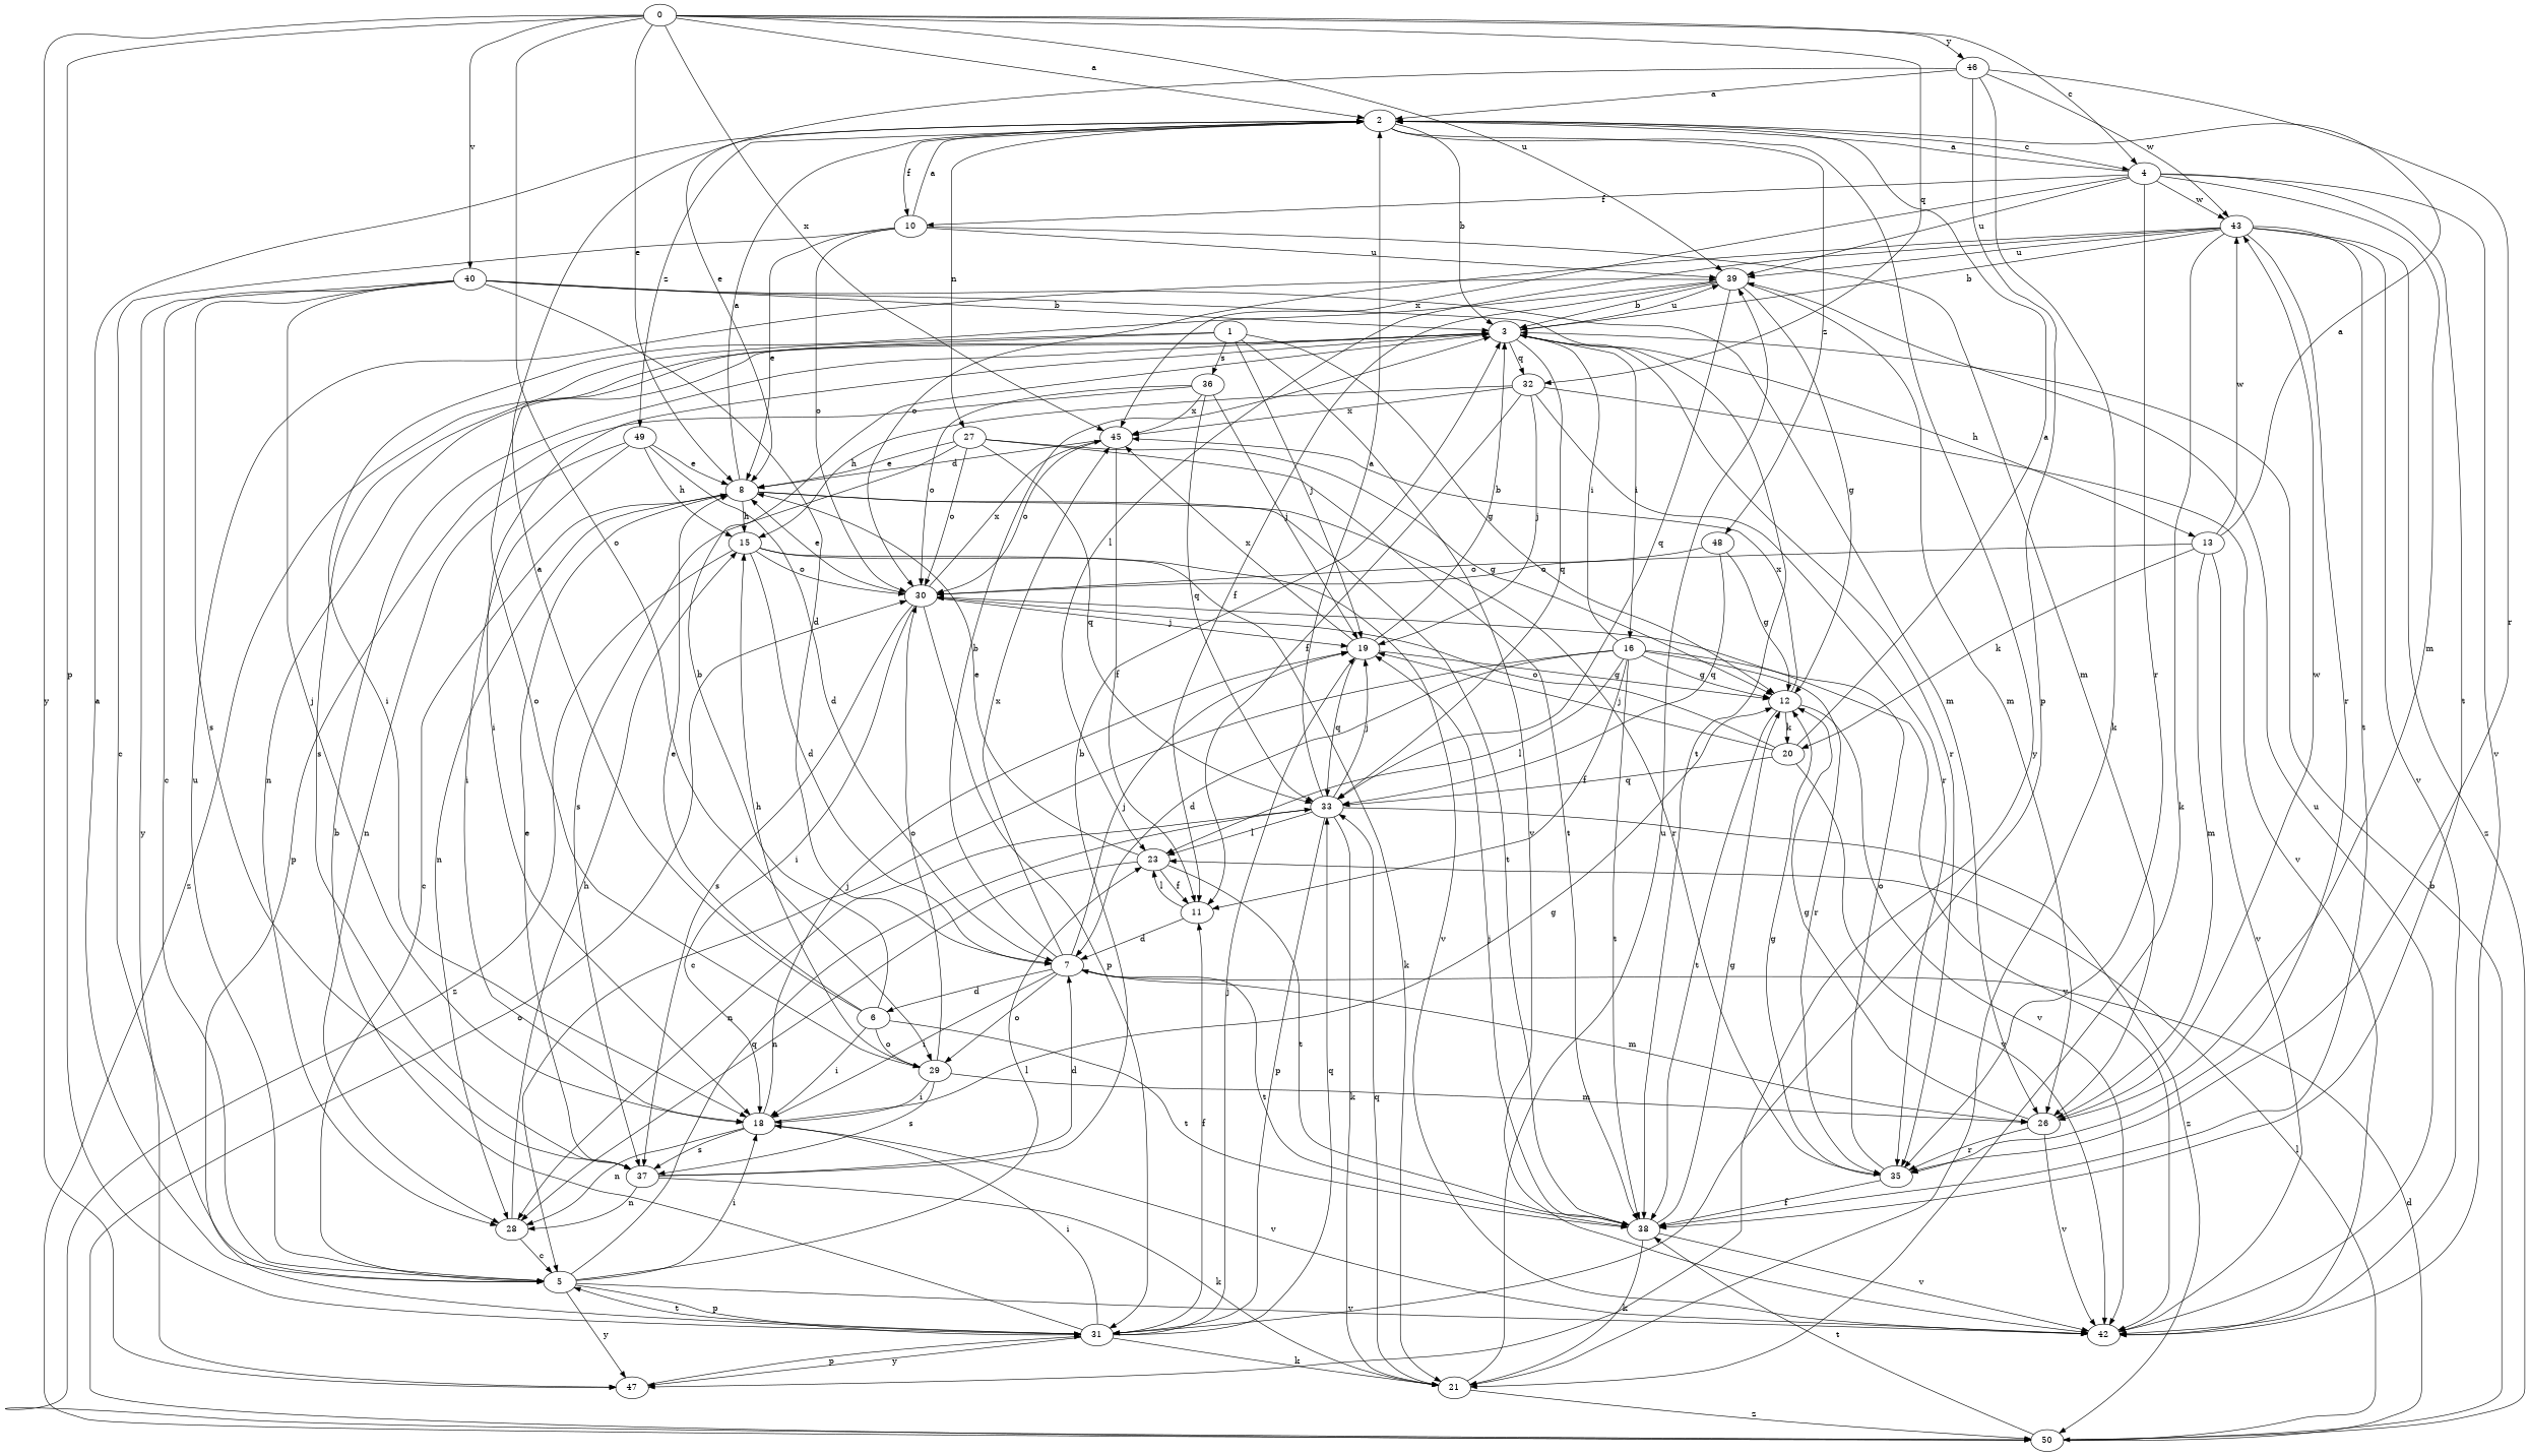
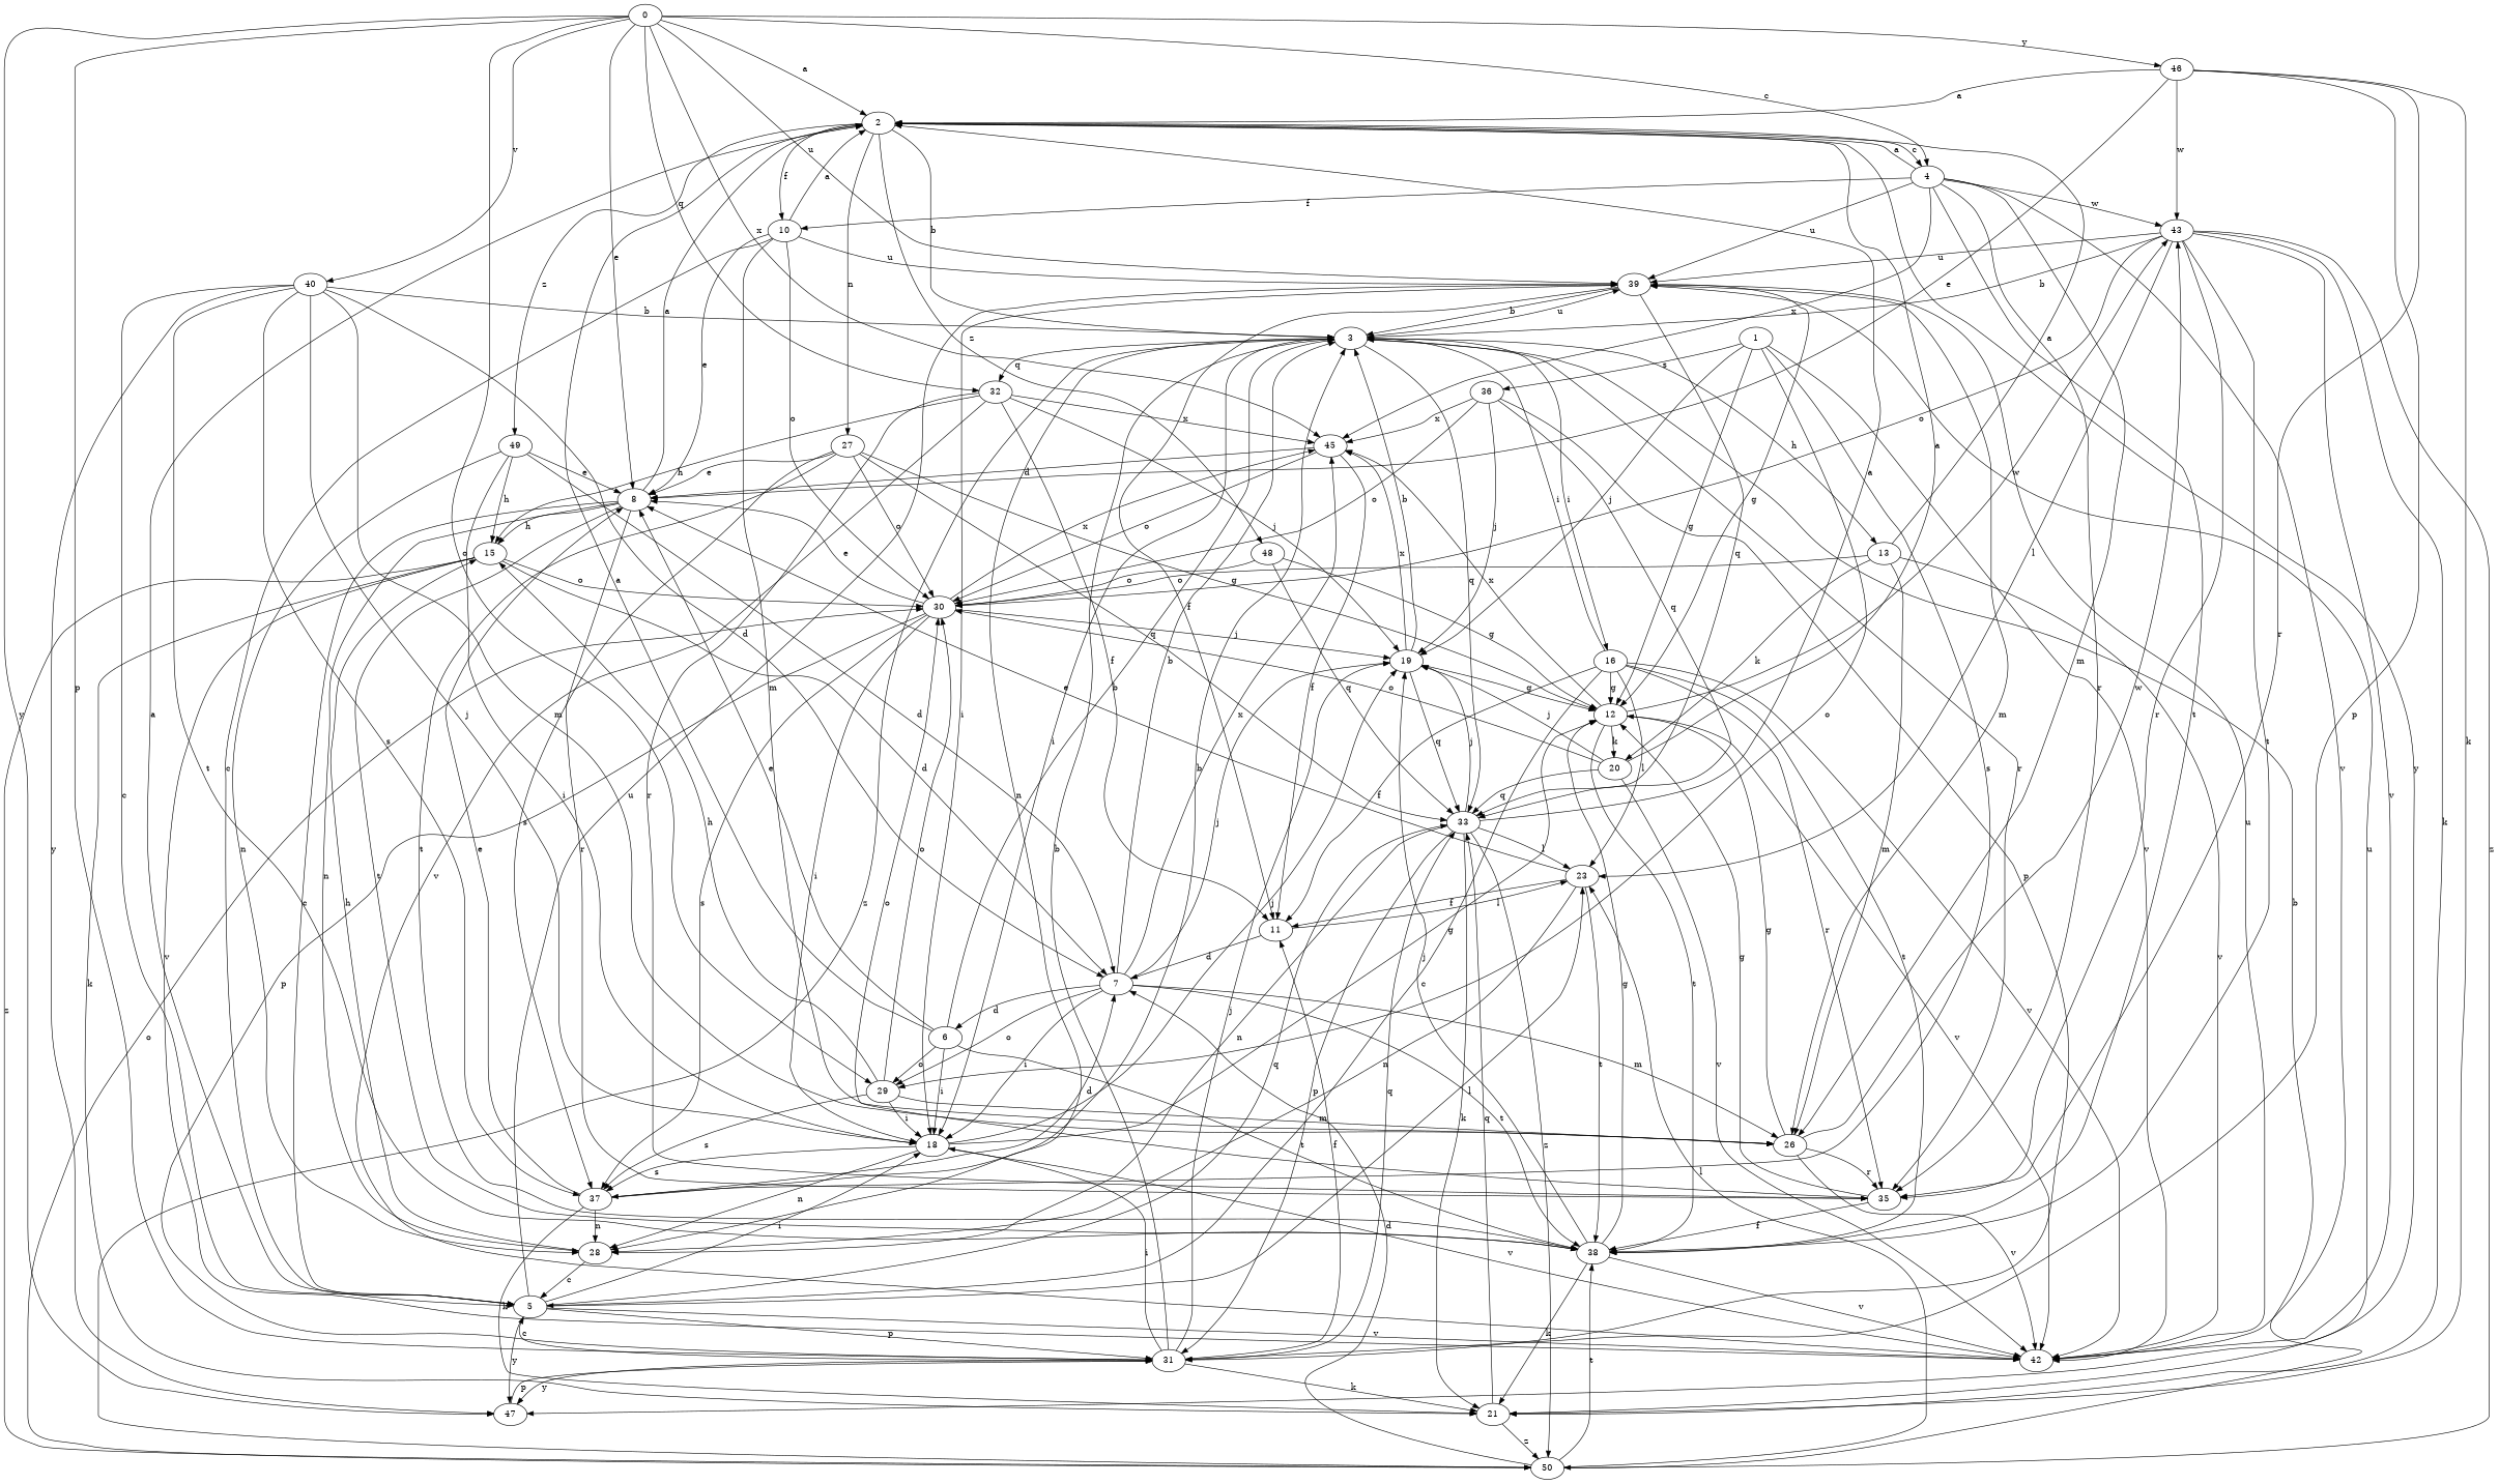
  strict digraph {
    0
    2
    4
    8
    29
    31
    32
    39
    40
    45
    46
    47
    3
    10
    27
    48
    49
    42
    35
    26
    38
    43
    28
    5
    15
    37
    18
    30
    19
    33
    11
    21
    12
    7
    1
    36
    20
    13
    16
    50
    23
    6
    0 -> 2 [label=a]
    0 -> 4 [label=c]
    0 -> 8 [label=e]
    0 -> 29 [label=o]
    0 -> 31 [label=p]
    0 -> 32 [label=q]
    0 -> 39 [label=u]
    0 -> 40 [label=v]
    0 -> 45 [label=x]
    0 -> 46 [label=y]
    0 -> 47 [label=y]
    2 -> 4 [label=c]
    2 -> 47 [label=y]
    2 -> 3 [label=b]
    2 -> 10 [label=f]
    2 -> 27 [label=n]
    2 -> 48 [label=z]
    2 -> 49 [label=z]
    4 -> 2 [label=a]
    4 -> 39 [label=u]
    4 -> 45 [label=x]
    4 -> 10 [label=f]
    4 -> 42 [label=v]
    4 -> 35 [label=r]
    4 -> 26 [label=m]
    4 -> 38 [label=t]
    4 -> 43 [label=w]
    8 -> 2 [label=a]
    8 -> 35 [label=r]
    8 -> 38 [label=t]
    8 -> 28 [label=n]
    8 -> 5 [label=c]
    8 -> 15 [label=h]
    29 -> 26 [label=m]
    29 -> 15 [label=h]
    29 -> 37 [label=s]
    29 -> 18 [label=i]
    29 -> 30 [label=o]
    31 -> 47 [label=y]
    31 -> 3 [label=b]
-   31 -> 5 [label=t]
+   31 -> 5 [label=c]
    31 -> 18 [label=i]
    31 -> 19 [label=j]
    31 -> 33 [label=q]
    31 -> 11 [label=f]
    31 -> 21 [label=k]
    32 -> 45 [label=x]
    32 -> 42 [label=v]
    32 -> 35 [label=r]
    32 -> 15 [label=h]
    32 -> 19 [label=j]
    32 -> 11 [label=f]
    39 -> 3 [label=b]
    39 -> 26 [label=m]
    39 -> 18 [label=i]
    39 -> 33 [label=q]
    39 -> 11 [label=f]
    39 -> 12 [label=g]
    40 -> 47 [label=y]
    40 -> 3 [label=b]
    40 -> 26 [label=m]
    40 -> 38 [label=t]
    40 -> 5 [label=c]
    40 -> 37 [label=s]
    40 -> 18 [label=j]
    40 -> 7 [label=d]
    45 -> 8 [label=d]
    45 -> 30 [label=o]
    45 -> 11 [label=f]
    46 -> 2 [label=a]
    46 -> 8 [label=e]
    46 -> 31 [label=p]
    46 -> 35 [label=r]
    46 -> 43 [label=w]
    46 -> 21 [label=k]
    47 -> 31 [label=p]
    3 -> 32 [label=q]
    3 -> 39 [label=u]
    3 -> 35 [label=r]
    3 -> 28 [label=n]
    3 -> 18 [label=i]
    3 -> 33 [label=q]
    3 -> 13 [label=h]
    3 -> 16 [label=i]
    3 -> 50 [label=z]
    10 -> 2 [label=a]
    10 -> 8 [label=e]
    10 -> 39 [label=u]
    10 -> 26 [label=m]
    10 -> 5 [label=c]
    10 -> 30 [label=o]
    27 -> 8 [label=e]
    27 -> 38 [label=t]
    27 -> 37 [label=s]
    27 -> 30 [label=o]
    27 -> 33 [label=q]
    27 -> 12 [label=g]
    48 -> 30 [label=o]
    48 -> 33 [label=q]
    48 -> 12 [label=g]
    49 -> 8 [label=e]
    49 -> 28 [label=n]
    49 -> 15 [label=h]
    49 -> 18 [label=i]
    49 -> 7 [label=d]
    42 -> 39 [label=u]
    35 -> 38 [label=f]
    35 -> 30 [label=o]
    35 -> 12 [label=g]
    26 -> 42 [label=v]
    26 -> 35 [label=r]
    26 -> 43 [label=w]
    26 -> 12 [label=g]
    38 -> 42 [label=v]
    38 -> 19 [label=j]
    38 -> 21 [label=k]
    38 -> 12 [label=g]
    43 -> 39 [label=u]
    43 -> 3 [label=b]
    43 -> 42 [label=v]
    43 -> 35 [label=r]
    43 -> 38 [label=t]
    43 -> 30 [label=o]
    43 -> 21 [label=k]
    43 -> 50 [label=z]
    43 -> 23 [label=l]
    28 -> 5 [label=c]
    28 -> 15 [label=h]
    5 -> 2 [label=a]
    5 -> 31 [label=p]
    5 -> 39 [label=u]
    5 -> 47 [label=y]
    5 -> 42 [label=v]
    5 -> 18 [label=i]
    5 -> 33 [label=q]
    5 -> 23 [label=l]
    15 -> 42 [label=v]
    15 -> 30 [label=o]
    15 -> 21 [label=k]
    15 -> 7 [label=d]
    15 -> 50 [label=z]
    37 -> 8 [label=e]
    37 -> 3 [label=b]
    37 -> 28 [label=n]
    37 -> 21 [label=k]
    37 -> 7 [label=d]
    18 -> 42 [label=v]
    18 -> 28 [label=n]
    18 -> 37 [label=s]
    18 -> 19 [label=j]
    18 -> 12 [label=g]
    30 -> 8 [label=e]
    30 -> 31 [label=p]
    30 -> 45 [label=x]
    30 -> 37 [label=s]
    30 -> 18 [label=i]
    30 -> 19 [label=j]
    19 -> 45 [label=x]
    19 -> 3 [label=b]
    19 -> 33 [label=q]
    19 -> 12 [label=g]
    33 -> 2 [label=a]
    33 -> 31 [label=p]
    33 -> 28 [label=n]
    33 -> 19 [label=j]
    33 -> 21 [label=k]
    33 -> 50 [label=z]
    33 -> 23 [label=l]
    11 -> 7 [label=d]
    11 -> 23 [label=l]
    21 -> 39 [label=u]
    21 -> 33 [label=q]
    21 -> 50 [label=z]
    12 -> 45 [label=x]
    12 -> 42 [label=v]
    12 -> 38 [label=t]
-   13 -> 43 [label=w]
+   12 -> 43 [label=w]
    12 -> 20 [label=k]
    7 -> 29 [label=o]
    7 -> 45 [label=x]
    7 -> 3 [label=b]
    7 -> 26 [label=m]
    7 -> 38 [label=t]
    7 -> 18 [label=i]
    7 -> 19 [label=j]
    7 -> 6 [label=d]
    1 -> 29 [label=o]
    1 -> 42 [label=v]
    1 -> 37 [label=s]
    1 -> 19 [label=j]
    1 -> 12 [label=g]
    1 -> 36 [label=s]
    36 -> 31 [label=p]
    36 -> 45 [label=x]
    36 -> 30 [label=o]
    36 -> 19 [label=j]
    36 -> 33 [label=q]
    20 -> 2 [label=a]
    20 -> 42 [label=v]
    20 -> 30 [label=o]
    20 -> 19 [label=j]
    20 -> 33 [label=q]
    13 -> 2 [label=a]
    13 -> 42 [label=v]
    13 -> 26 [label=m]
    13 -> 30 [label=o]
    13 -> 20 [label=k]
    16 -> 3 [label=i]
    16 -> 42 [label=v]
    16 -> 35 [label=r]
    16 -> 38 [label=t]
    16 -> 5 [label=c]
    16 -> 11 [label=f]
    16 -> 12 [label=g]
-   16 -> 7 [label=d]
    16 -> 23 [label=l]
    50 -> 3 [label=b]
    50 -> 38 [label=t]
    50 -> 30 [label=o]
    50 -> 7 [label=d]
    50 -> 23 [label=l]
    23 -> 8 [label=e]
    23 -> 38 [label=t]
    23 -> 28 [label=n]
    23 -> 11 [label=f]
    6 -> 2 [label=a]
    6 -> 8 [label=e]
    6 -> 29 [label=o]
    6 -> 3 [label=b]
    6 -> 38 [label=t]
    6 -> 18 [label=i]
  }
